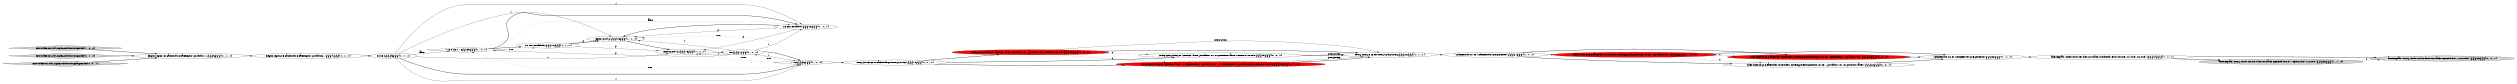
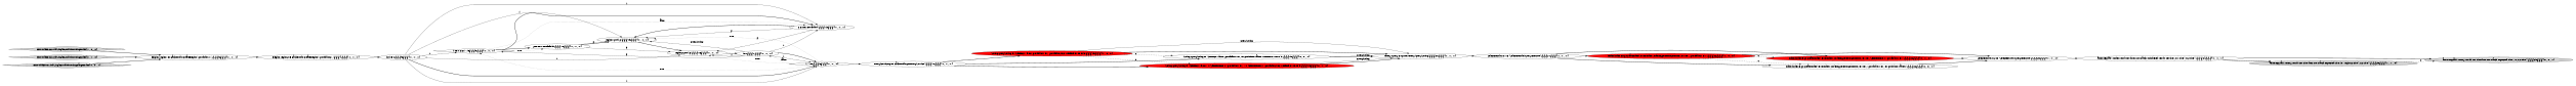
  digraph {
    rankdir=LR
    node [fillcolor=white shape=ellipse style=filled]
    edge [style=bold]
    n1 [label="i != 0 && i < 5@@@9@@@['1', '1', '1']" shape=diamond]
    n2 [label="p = new Portfolio(5)@@@10@@@['1', '1', '1']"]
    n3 [label="p = new Portfolio(i)@@@13@@@['1', '1', '1']"]
    n4 [label="region1.put(i,p)@@@15@@@['1', '1', '1']"]
    n5 [label="region2.put(i,p)@@@16@@@['1', '1', '1']"]
    n6 [fillcolor=red label="String queryString = \"SELECT * from /portfolios1 P1, /portfolios2 P2 WHERE P1.ID = 5\"@@@19@@@['1', '0', '0']"]
    n7 [label="String queryString = \"SELECT * from /portfolios1 P1, P1.positions.values WHERE P1.ID = 5\"@@@19@@@['0', '0', '1']"]
    n8 [fillcolor=red label="String queryString = \"SELECT * from \" + SEPARATOR + \"portfolios1 P1, \" + SEPARATOR + \"portfolios2 P2 WHERE P1.ID = 5\"@@@19@@@['0', '1', '0']"]
    n9 [label="Query query = qs.newQuery(queryString)@@@20@@@['1', '1', '1']"]
    n10 [label="SelectResults sr1 = (SelectResults)query.execute()@@@21@@@['1', '1', '1']"]
    n11 [label="i++@@@7@@@['1', '1', '1']"]
    n12 [fillcolor=lightgray label="testMultiFromWithSingleConditionUsingIndex['1', '0', '0']" shape=diamond]
    n13 [label="Region region1 = CacheUtils.createRegion(\"portfolios1\",)@@@3@@@['1', '1', '1']"]
    n14 [label="Region region2 = CacheUtils.createRegion(\"portfolios2\",)@@@4@@@['1', '1', '1']"]
    n15 [fillcolor=lightgray label="testMultiFromWithSingleConditionUsingIndex['0', '1', '0']" shape=diamond]
    n16 [fillcolor=lightgray label="assertEquals(\"Query result set size does not match expected size\",10,sr2.size())@@@25@@@['0', '0', '1']"]
    n17 [fillcolor=lightgray label="testMultiFromWithSingleConditionUsingRangeIndex['0', '0', '1']" shape=diamond]
    n18 [label="SelectResults sr2 = (SelectResults)query.execute()@@@23@@@['1', '1', '1']"]
    n19 [label="assertEquals(\"Index result set does not match unindexed result set size\",sr1.size(),sr2.size())@@@24@@@['1', '1', '1']"]
    n20 [fillcolor=lightgray label="assertEquals(\"Query result set size does not match expected size\",5 * region2.size(),sr2.size())@@@25@@@['1', '1', '0']"]
    n21 [label="i < 100@@@6@@@['1', '1', '1']" shape=diamond]
    n22 [label="QueryService qs = CacheUtils.getQueryService()@@@18@@@['1', '1', '1']"]
    n23 [label="int i = 0@@@5@@@['1', '1', '1']"]
    n24 [fillcolor=red label="Index index = qs.createIndex(\"P1IDIndex\",IndexType.FUNCTIONAL,\"P1.ID\",SEPARATOR + \"portfolios1 P1\")@@@22@@@['0', '1', '0']"]
    n25 [fillcolor=red label="Index index = qs.createIndex(\"P1IDIndex\",IndexType.FUNCTIONAL,\"P1.ID\",\"/portfolios1 P1\")@@@22@@@['1', '0', '0']"]
    n26 [label="Index index = qs.createIndex(\"P1IDIndex\",IndexType.FUNCTIONAL,\"P1.ID\",\"/portfolios1 P1, P1.positions.values\")@@@22@@@['0', '0', '1']"]
    n1 -> n2
    n1 -> n2 [label=true style=dotted]
    n1 -> n3
    n1 -> n3 [label=false style=dotted]
    n2 -> n4
    n2 -> n4 [label=p style=solid]
    n2 -> n5 [label=p style=solid]
    n3 -> n4
    n3 -> n4 [label=p style=solid]
    n3 -> n5 [label=p style=solid]
    n4 -> n5
    n5 -> n11
    n6 -> n7 [label=0 style=dashed]
    n6 -> n8 [label=0 style=dashed]
    n6 -> n9 [label=queryString style=solid]
    n6 -> n9
    n7 -> n9 [label=queryString style=solid]
    n7 -> n9
    n8 -> n9 [label=queryString style=solid]
    n8 -> n9
    n9 -> n10
    n10 -> n24
    n10 -> n25
    n10 -> n26
    n11 -> n1 [label=p style=solid]
    n11 -> n3 [label=i style=solid]
-   n11 -> n4 [label=i style=solid]
+   n11 -> n4 [label=queryString style=solid]
    n11 -> n5 [label=i style=solid]
    n11 -> n21
    n11 -> n21 [label=i style=solid]
    n12 -> n13
    n13 -> n14
    n14 -> n23
    n15 -> n13
    n17 -> n13
    n18 -> n19
    n19 -> n16
    n19 -> n20
    n20 -> n16 [label=0 style=dashed]
    n21 -> n1 [label=true style=dotted]
    n21 -> n4 [label=true style=dotted]
    n21 -> n5 [label=true style=dotted]
-   n21 -> n11 [label=true style=dotted]
+   n21 -> n11 [label=false style=dotted]
    n21 -> n22
    n22 -> n6
    n22 -> n7
    n22 -> n8
-   n23 -> n1 [label=false style=solid]
+   n23 -> n1 [label=i style=solid]
    n23 -> n3 [label=i style=solid]
    n23 -> n4 [label=i style=solid]
    n23 -> n5 [label=i style=solid]
    n23 -> n21 [label=i style=solid]
    n23 -> n21
    n24 -> n18
    n25 -> n18
    n25 -> n24 [label=0 style=dashed]
    n25 -> n26 [label=0 style=dashed]
    n26 -> n18
  }
